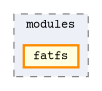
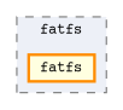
  digraph {
    compound=true
    fontname="Courier Prime"
    n1 [color=darkorange fillcolor=lightyellow fontname="Courier Prime" fontsize=10 height=0.2 label=fatfs shape=box style="filled,bold" width=0.4]
    subgraph cluster_1 {
      bgcolor="#edf0f7"
      fontsize=10
-     label=modules
+     label=fatfs
      pencolor=grey50
      style="filled,dashed"
      n1
    }
  }
